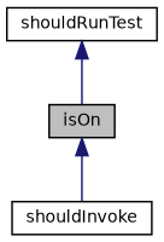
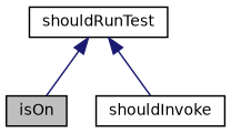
  digraph {
    rankdir=TB
    node [color=black fillcolor=white fontname=Helvetica fontsize=10 shape=record style=filled]
    edge [color=midnightblue dir=back fontname=Helvetica fontsize=10 labelfontname=Helvetica labelfontsize=10 style=solid]
    n1 [fillcolor=grey75 fontcolor=black height=0.2 label=isOn width=0.4]
    n2 [height=0.2 label=shouldRunTest width=0.4]
    n3 [height=0.2 label=shouldInvoke width=0.4]
    n2 -> n1
-   n1 -> n3
+   n2 -> n3
  }
